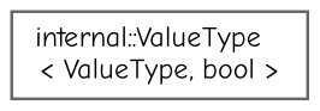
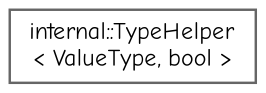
  digraph {
    rankdir=LR
    fontname="Comic Neue"
-   n1 [color=grey40 fillcolor=white fontname="Comic Neue" fontsize=10 height=0.2 label="internal::ValueType\l\< ValueType, bool \>" shape=box style=filled width=0.4]
+   n1 [color=grey40 fillcolor=white fontname="Comic Neue" fontsize=10 height=0.2 label="internal::TypeHelper\l\< ValueType, bool \>" shape=box style=filled width=0.4]
  }
